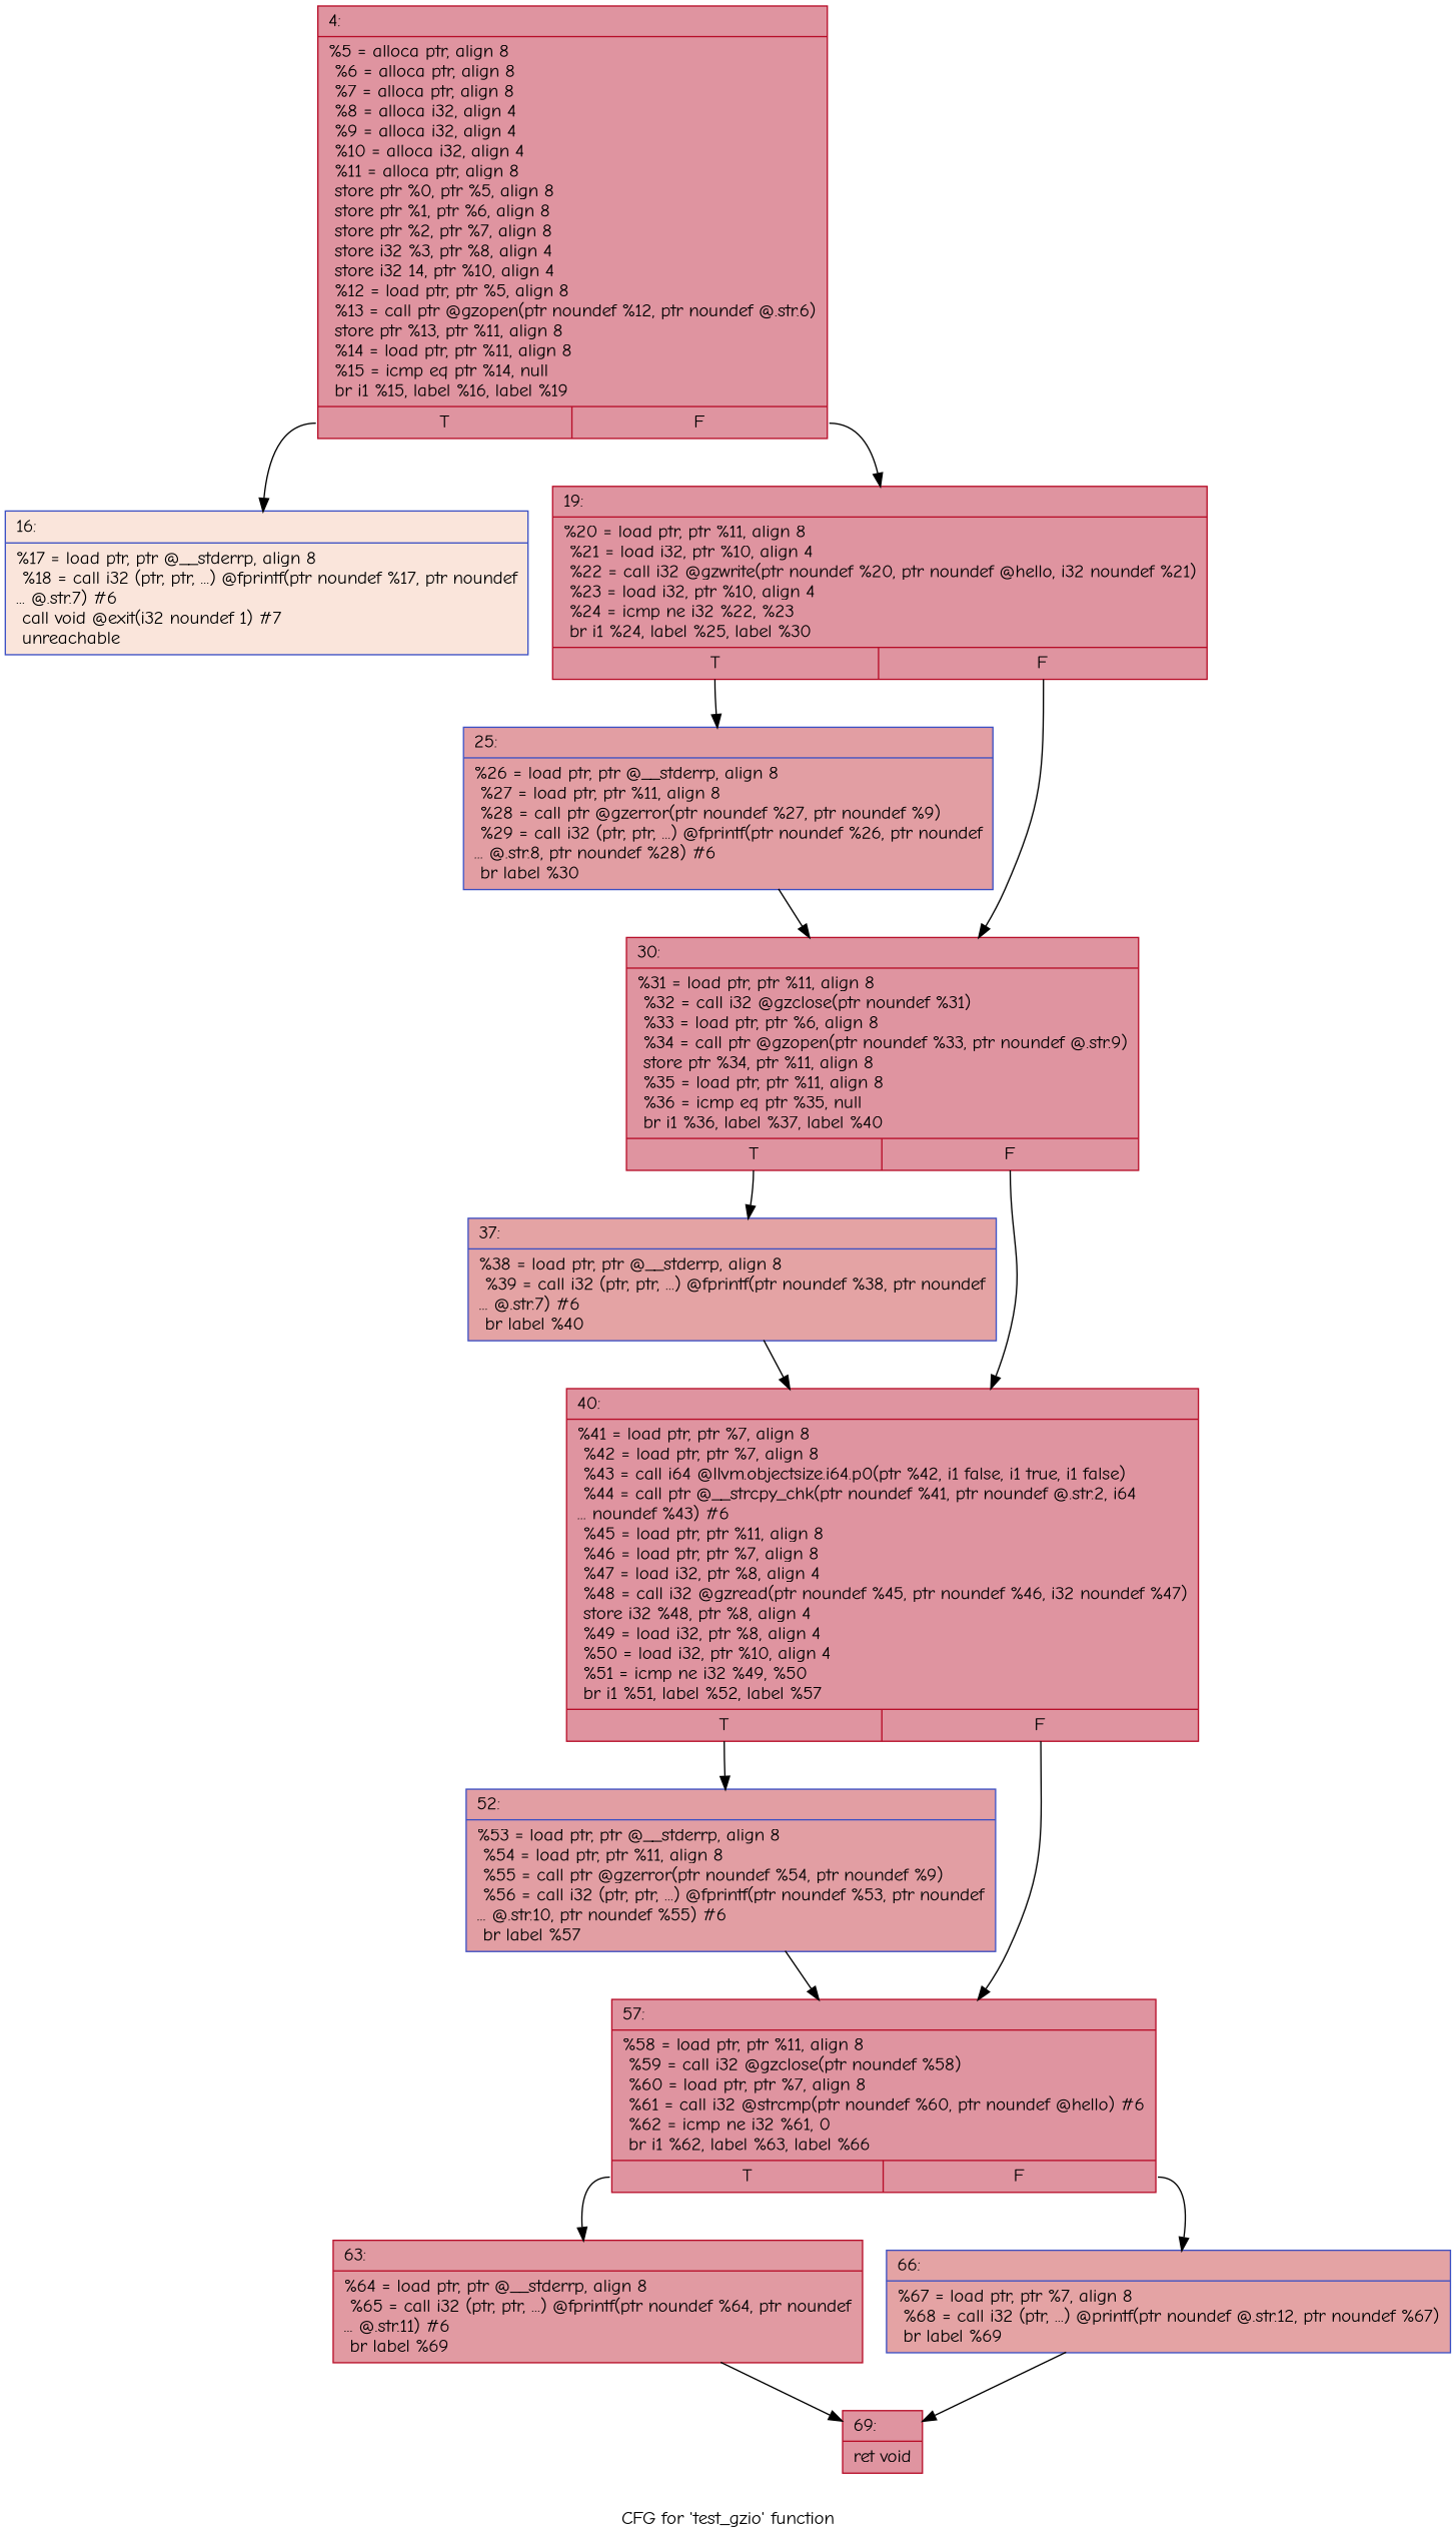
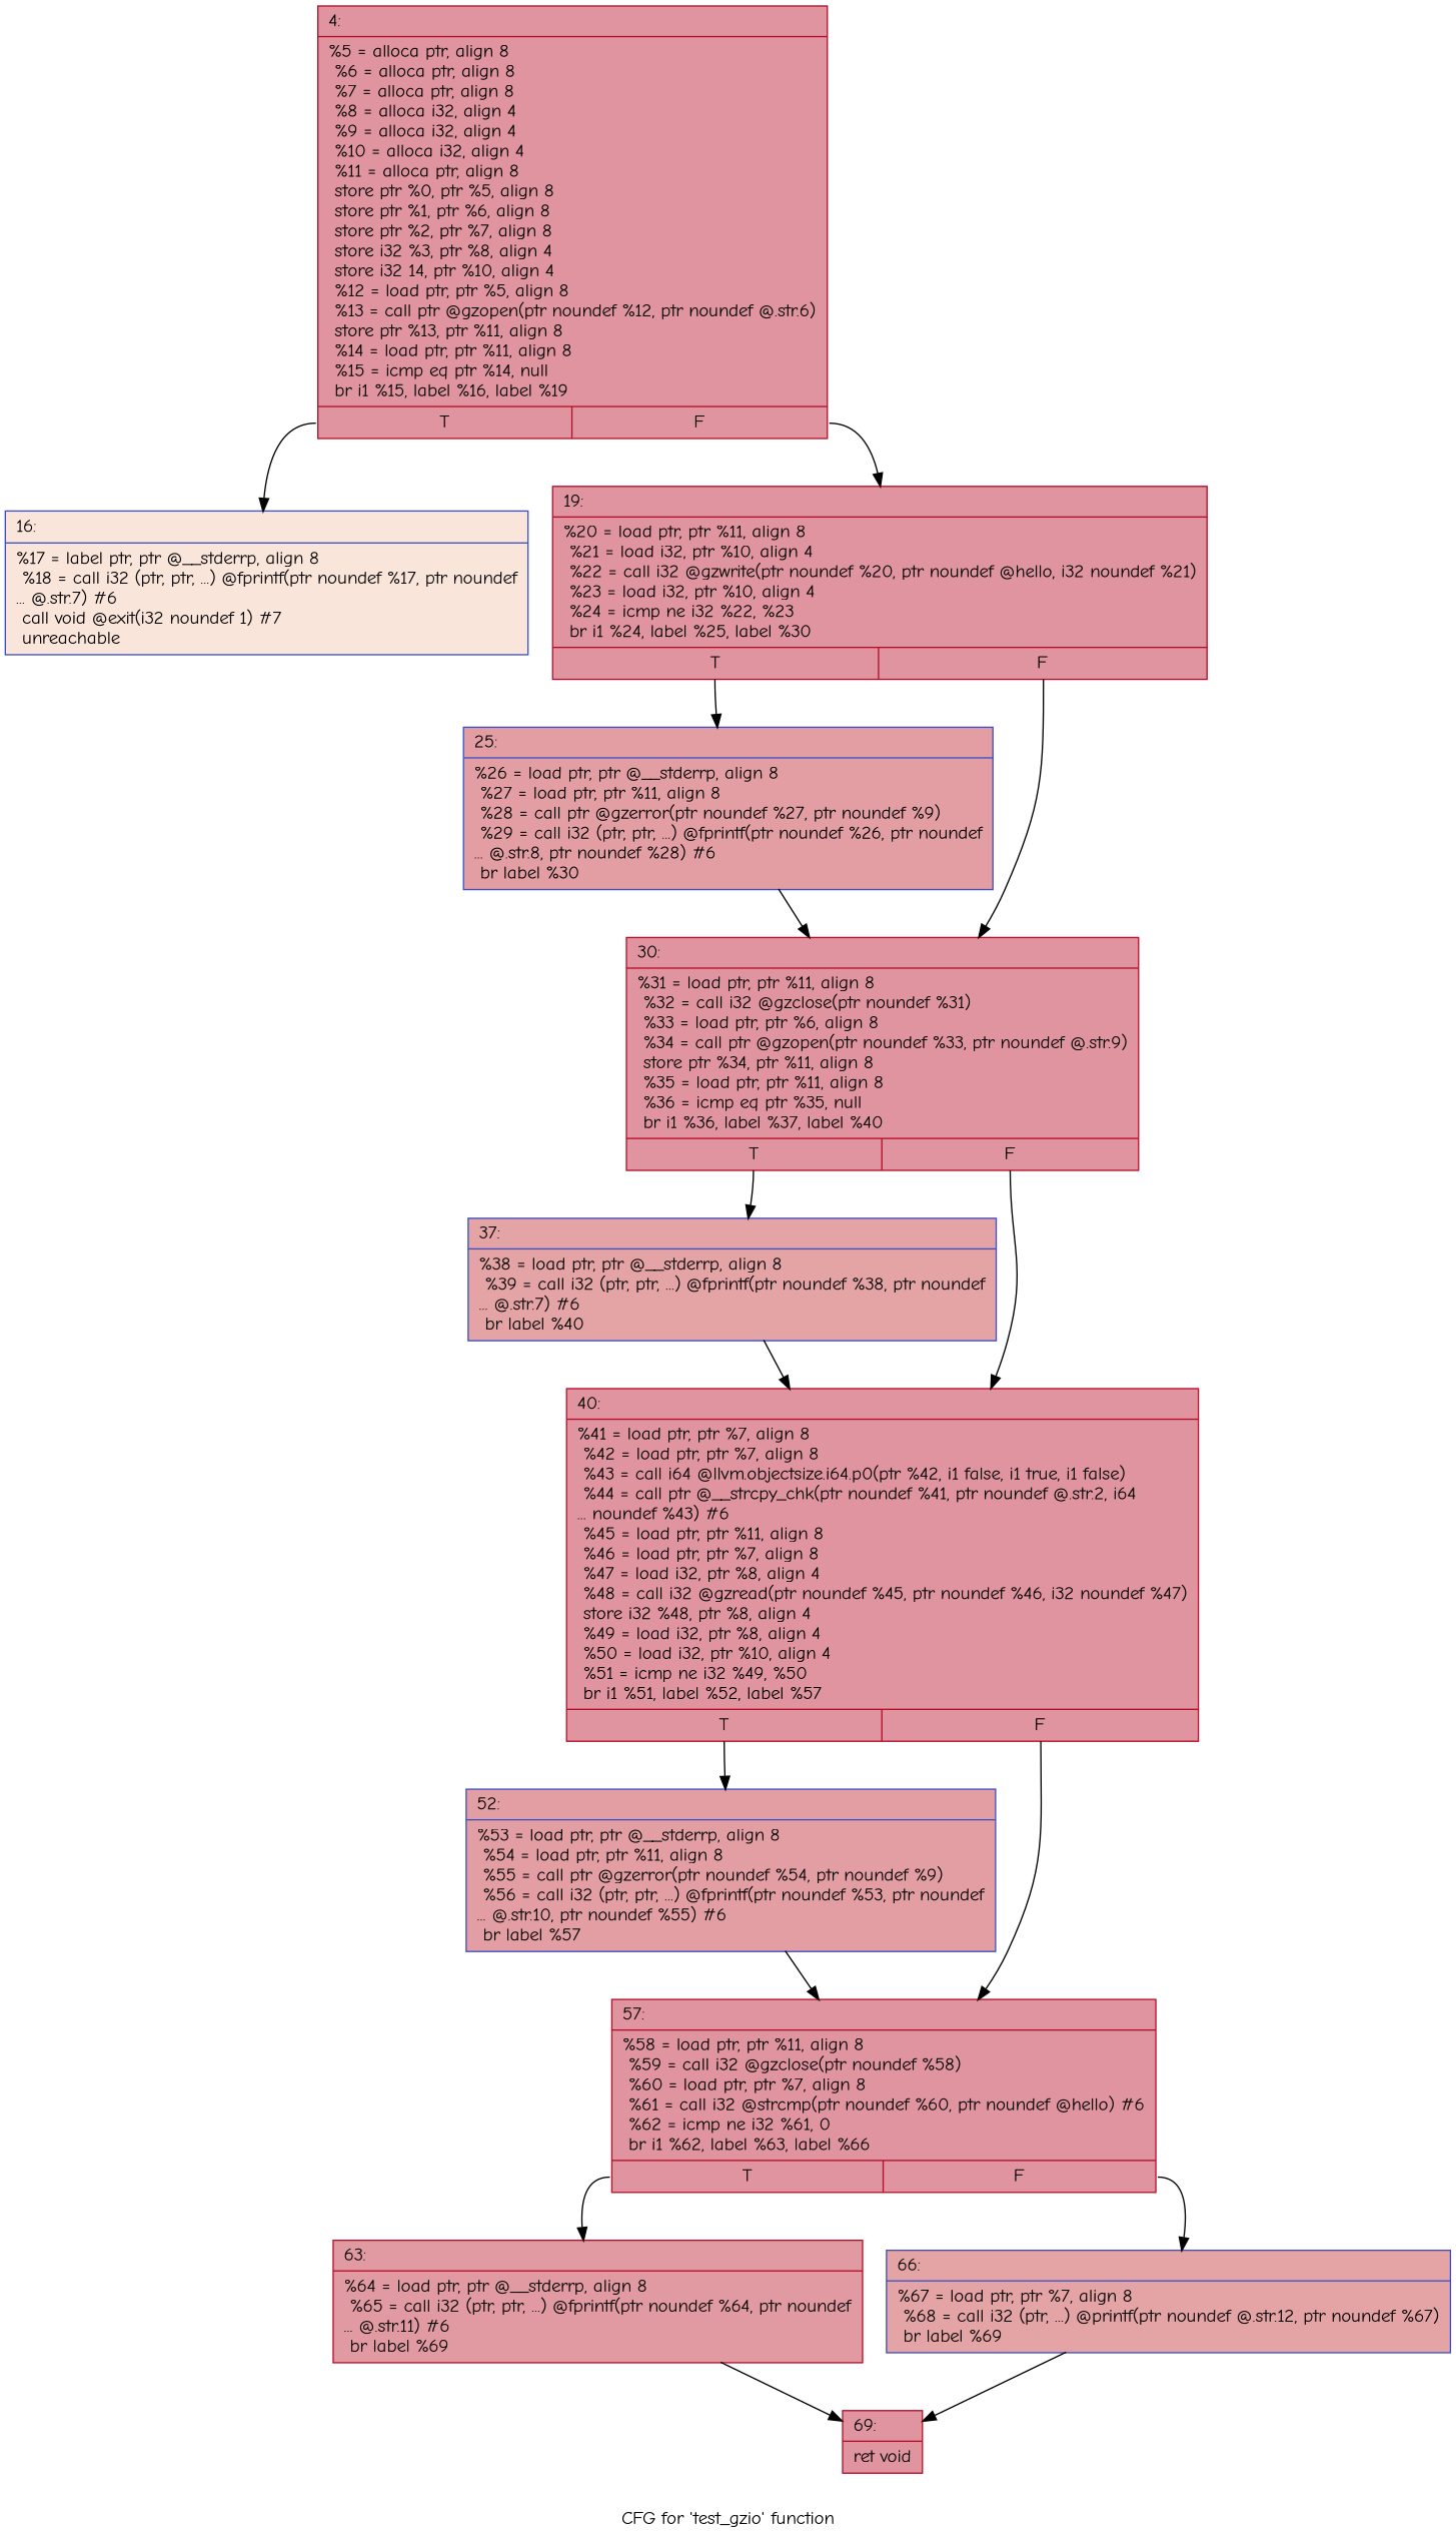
  digraph {
    label="CFG for 'test_gzio' function"
    fontname="Comic Neue"
    node [color="#b70d28ff" fillcolor="#b70d2870" fontname="Comic Neue" shape=record style=filled]
    edge [fontname="Comic Neue"]
    n1 [label="{4:\l|  %5 = alloca ptr, align 8\l  %6 = alloca ptr, align 8\l  %7 = alloca ptr, align 8\l  %8 = alloca i32, align 4\l  %9 = alloca i32, align 4\l  %10 = alloca i32, align 4\l  %11 = alloca ptr, align 8\l  store ptr %0, ptr %5, align 8\l  store ptr %1, ptr %6, align 8\l  store ptr %2, ptr %7, align 8\l  store i32 %3, ptr %8, align 4\l  store i32 14, ptr %10, align 4\l  %12 = load ptr, ptr %5, align 8\l  %13 = call ptr @gzopen(ptr noundef %12, ptr noundef @.str.6)\l  store ptr %13, ptr %11, align 8\l  %14 = load ptr, ptr %11, align 8\l  %15 = icmp eq ptr %14, null\l  br i1 %15, label %16, label %19\l|{<s0>T|<s1>F}}"]
-   n2 [color="#3d50c3ff" fillcolor="#f4c5ad70" label="{16:\l|  %17 = load ptr, ptr @__stderrp, align 8\l  %18 = call i32 (ptr, ptr, ...) @fprintf(ptr noundef %17, ptr noundef\l... @.str.7) #6\l  call void @exit(i32 noundef 1) #7\l  unreachable\l}"]
+   n2 [color="#3d50c3ff" fillcolor="#f4c5ad70" label="{16:\l|  %17 = label ptr, ptr @__stderrp, align 8\l  %18 = call i32 (ptr, ptr, ...) @fprintf(ptr noundef %17, ptr noundef\l... @.str.7) #6\l  call void @exit(i32 noundef 1) #7\l  unreachable\l}"]
    n3 [label="{19:\l|  %20 = load ptr, ptr %11, align 8\l  %21 = load i32, ptr %10, align 4\l  %22 = call i32 @gzwrite(ptr noundef %20, ptr noundef @hello, i32 noundef %21)\l  %23 = load i32, ptr %10, align 4\l  %24 = icmp ne i32 %22, %23\l  br i1 %24, label %25, label %30\l|{<s0>T|<s1>F}}"]
    n4 [color="#3d50c3ff" fillcolor="#be242e70" label="{25:\l|  %26 = load ptr, ptr @__stderrp, align 8\l  %27 = load ptr, ptr %11, align 8\l  %28 = call ptr @gzerror(ptr noundef %27, ptr noundef %9)\l  %29 = call i32 (ptr, ptr, ...) @fprintf(ptr noundef %26, ptr noundef\l... @.str.8, ptr noundef %28) #6\l  br label %30\l}"]
    n5 [label="{30:\l|  %31 = load ptr, ptr %11, align 8\l  %32 = call i32 @gzclose(ptr noundef %31)\l  %33 = load ptr, ptr %6, align 8\l  %34 = call ptr @gzopen(ptr noundef %33, ptr noundef @.str.9)\l  store ptr %34, ptr %11, align 8\l  %35 = load ptr, ptr %11, align 8\l  %36 = icmp eq ptr %35, null\l  br i1 %36, label %37, label %40\l|{<s0>T|<s1>F}}"]
    n6 [color="#3d50c3ff" fillcolor="#c32e3170" label="{37:\l|  %38 = load ptr, ptr @__stderrp, align 8\l  %39 = call i32 (ptr, ptr, ...) @fprintf(ptr noundef %38, ptr noundef\l... @.str.7) #6\l  br label %40\l}"]
    n7 [label="{40:\l|  %41 = load ptr, ptr %7, align 8\l  %42 = load ptr, ptr %7, align 8\l  %43 = call i64 @llvm.objectsize.i64.p0(ptr %42, i1 false, i1 true, i1 false)\l  %44 = call ptr @__strcpy_chk(ptr noundef %41, ptr noundef @.str.2, i64\l... noundef %43) #6\l  %45 = load ptr, ptr %11, align 8\l  %46 = load ptr, ptr %7, align 8\l  %47 = load i32, ptr %8, align 4\l  %48 = call i32 @gzread(ptr noundef %45, ptr noundef %46, i32 noundef %47)\l  store i32 %48, ptr %8, align 4\l  %49 = load i32, ptr %8, align 4\l  %50 = load i32, ptr %10, align 4\l  %51 = icmp ne i32 %49, %50\l  br i1 %51, label %52, label %57\l|{<s0>T|<s1>F}}"]
    n8 [color="#3d50c3ff" fillcolor="#be242e70" label="{52:\l|  %53 = load ptr, ptr @__stderrp, align 8\l  %54 = load ptr, ptr %11, align 8\l  %55 = call ptr @gzerror(ptr noundef %54, ptr noundef %9)\l  %56 = call i32 (ptr, ptr, ...) @fprintf(ptr noundef %53, ptr noundef\l... @.str.10, ptr noundef %55) #6\l  br label %57\l}"]
    n9 [label="{57:\l|  %58 = load ptr, ptr %11, align 8\l  %59 = call i32 @gzclose(ptr noundef %58)\l  %60 = load ptr, ptr %7, align 8\l  %61 = call i32 @strcmp(ptr noundef %60, ptr noundef @hello) #6\l  %62 = icmp ne i32 %61, 0\l  br i1 %62, label %63, label %66\l|{<s0>T|<s1>F}}"]
    n10 [fillcolor="#bb1b2c70" label="{63:\l|  %64 = load ptr, ptr @__stderrp, align 8\l  %65 = call i32 (ptr, ptr, ...) @fprintf(ptr noundef %64, ptr noundef\l... @.str.11) #6\l  br label %69\l}"]
    n11 [color="#3d50c3ff" fillcolor="#c32e3170" label="{66:\l|  %67 = load ptr, ptr %7, align 8\l  %68 = call i32 (ptr, ...) @printf(ptr noundef @.str.12, ptr noundef %67)\l  br label %69\l}"]
    n12 [label="{69:\l|  ret void\l}"]
    n1 -> n2 [tailport=s0]
    n1 -> n3 [tailport=s1]
    n3 -> n4 [tailport=s0]
    n3 -> n5 [tailport=s1]
    n4 -> n5
    n5 -> n6 [tailport=s0]
    n5 -> n7 [tailport=s1]
    n6 -> n7
    n7 -> n8 [tailport=s0]
    n7 -> n9 [tailport=s1]
    n8 -> n9
    n9 -> n10 [tailport=s0]
    n9 -> n11 [tailport=s1]
    n10 -> n12
    n11 -> n12
  }
